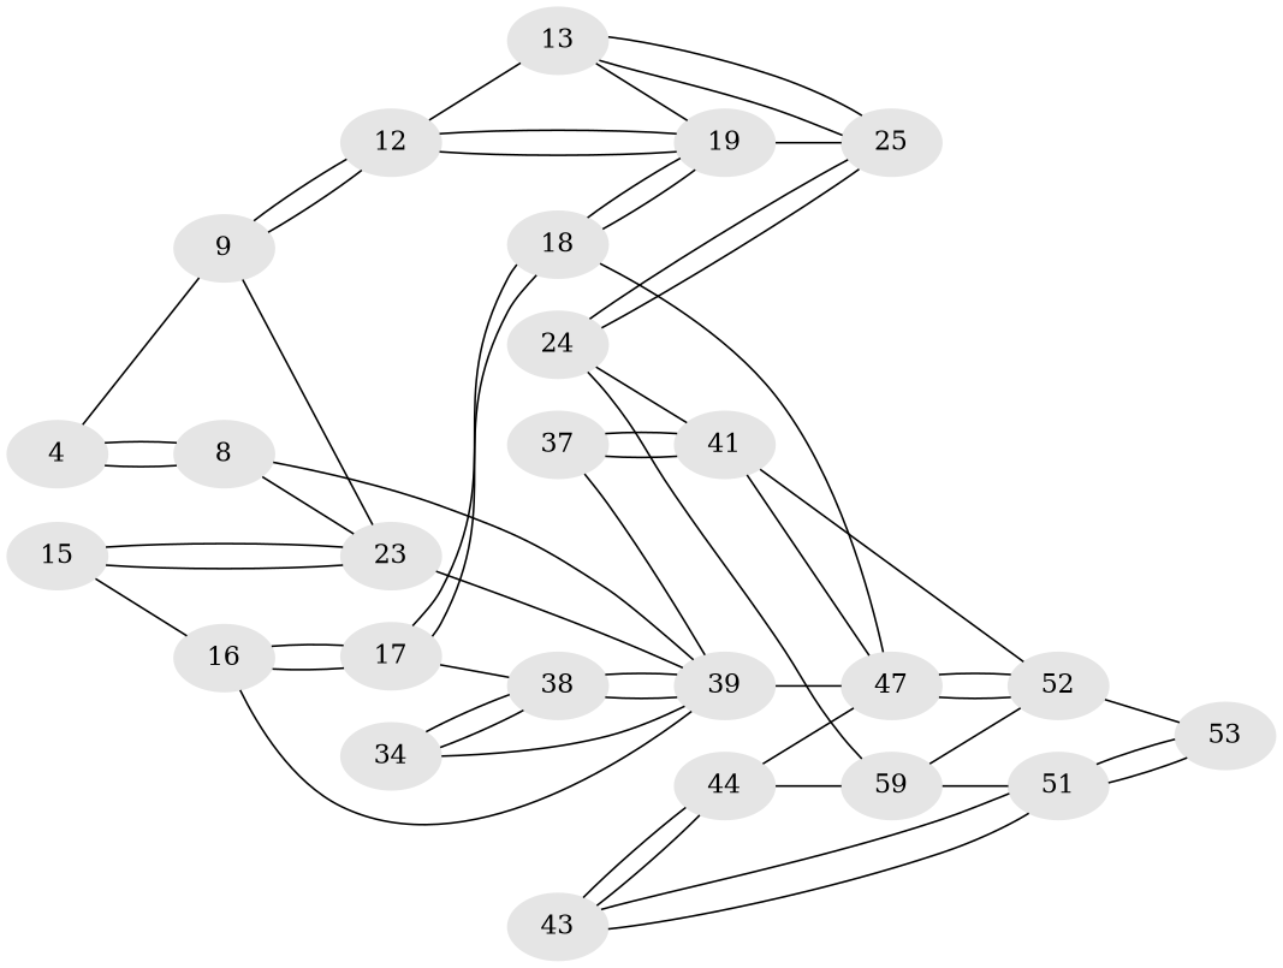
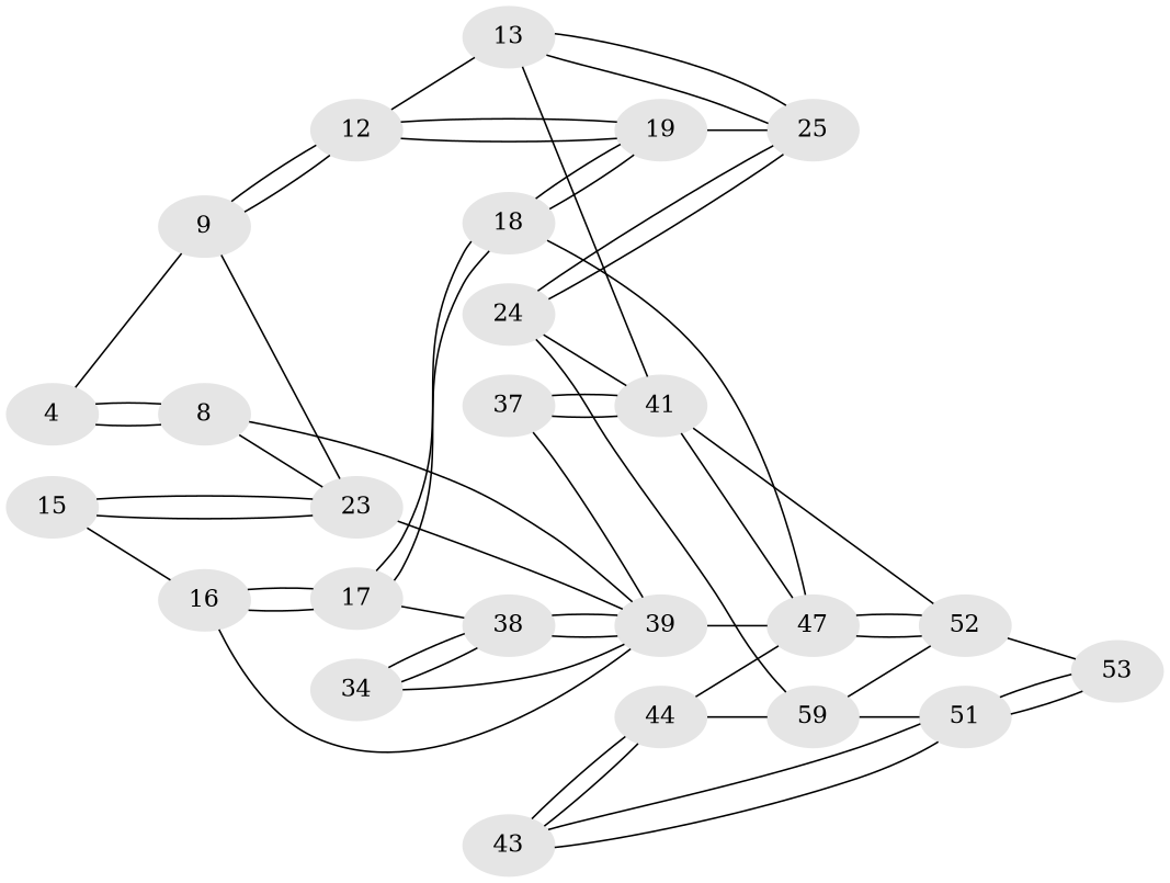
  graph {
    rankdir=LR
    node [color=gray90 style=filled]
    9 [super="+3"]
    23 [super="+20+14"]
    12
    41 [super="+10"]
    47 [super="+45+40+27+46"]
    52 [super="+49"]
    4
    8
    39 [super="+35+33+36+21+26"]
    13 [super="+11"]
    19
    25
    15
    16
    17
    18
    38 [super="+32+31"]
    24
    n19 [label=59 super="+48"]
    51
    34
    37 [super="+6"]
    53
    44 [super="+29+28+42"]
    43
    9 -- 23
    9 -- 12
    9 -- 12
    23 -- 39
    12 -- 13
    12 -- 19
    12 -- 19
    41 -- 47
    41 -- 52 [weight=2]
    47 -- 52
    47 -- 52
    52 -- 53 [weight=2]
    4 -- 9
    4 -- 8
    4 -- 8
    8 -- 23
    8 -- 39
    39 -- 47 [weight=2]
-   13 -- 19
+   13 -- 41
    13 -- 25
    13 -- 25
    19 -- 25
    15 -- 23 [weight=2]
    15 -- 23
    15 -- 16
    16 -- 39
    16 -- 17
    16 -- 17
    17 -- 18
    17 -- 18
    17 -- 38
    18 -- 47
    18 -- 19
    18 -- 19
    38 -- 39 [weight=2]
    38 -- 39
    24 -- 41
    24 -- 25
    24 -- 25
    24 -- n19
    n19 -- 52
    n19 -- 51
    51 -- 53
    51 -- 53
    34 -- 39
    34 -- 38 [weight=2]
    34 -- 38
    37 -- 41 [weight=2]
    37 -- 41
    37 -- 39 [weight=2]
    44 -- 47 [weight=2]
    44 -- n19 [weight=2]
    43 -- 51
    43 -- 51
    43 -- 44 [weight=2]
    43 -- 44
  }
